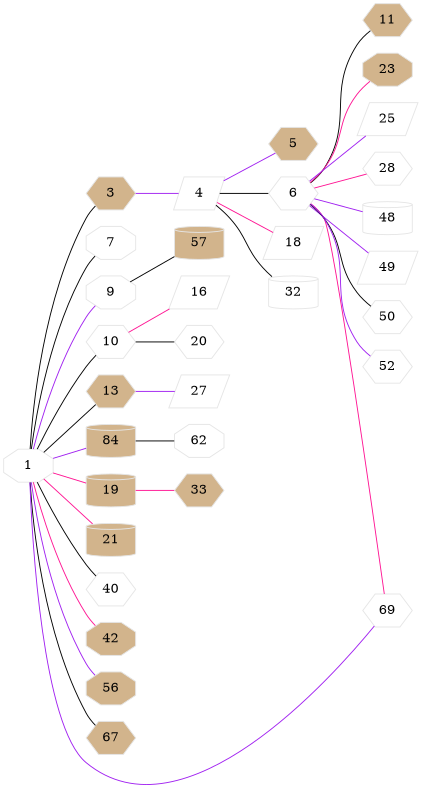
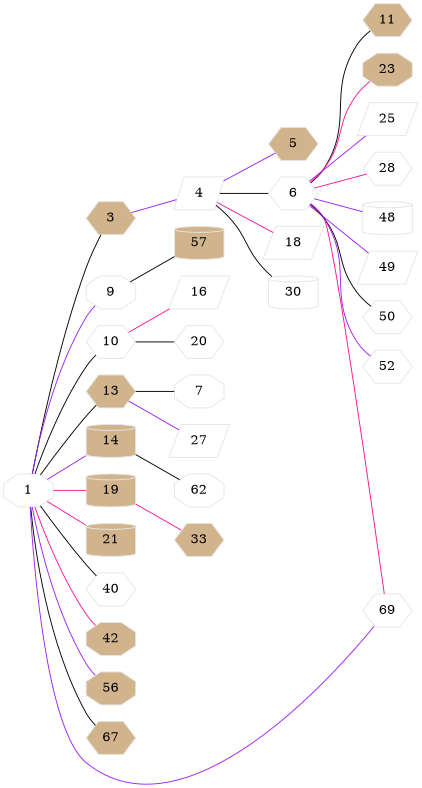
  graph {
    rankdir=LR
    node [color=gray90 fillcolor=white shape=hexagon style=filled]
    edge [color=black]
    1 [shape=octagon super="+2"]
    3 [fillcolor=tan super="+34+12"]
    7 [shape=octagon]
    9 [shape=octagon super="+15+17+46+52+51"]
    10 [super="+45+71+38"]
    13 [fillcolor=tan super="+70"]
-   14 [fillcolor=tan shape=cylinder super="+54+55+47" label=84]
+   14 [fillcolor=tan shape=cylinder super="+54+55+47"]
    19 [fillcolor=tan shape=cylinder super="+37"]
    21 [fillcolor=tan shape=cylinder super="+43"]
    40
    42 [fillcolor=tan shape=octagon]
    56 [fillcolor=tan shape=octagon]
    67 [fillcolor=tan]
    69
    4 [shape=parallelogram super="+26+65+66"]
    57 [fillcolor=tan shape=cylinder]
    16 [shape=parallelogram]
    20 [super="+39"]
    27 [shape=parallelogram]
    62 [shape=octagon]
    33 [fillcolor=tan]
    5 [fillcolor=tan super="+30"]
    6 [super="+22"]
    18 [shape=parallelogram]
-   32 [shape=cylinder]
+   32 [shape=cylinder label=30]
    11 [fillcolor=tan]
    23 [fillcolor=tan shape=octagon]
    25 [shape=parallelogram super="+60"]
    28
    48 [shape=cylinder]
    49 [shape=parallelogram]
    50
    n33 [label=52 super="+63+58"]
    1 -- 3
-   1 -- 7
+   13 -- 7
    1 -- 9 [color=purple weight=2]
    1 -- 10
    1 -- 13
    1 -- 14 [color=purple]
    1 -- 19 [color=deeppink]
    1 -- 21 [color=deeppink]
    1 -- 40
    1 -- 42 [color=deeppink]
    1 -- 56 [color=purple]
    1 -- 67
    1 -- 69 [color=purple]
    3 -- 4 [color=purple]
    9 -- 57
    10 -- 16 [color=deeppink]
    10 -- 20
    13 -- 27 [color=purple]
    14 -- 62
    19 -- 33 [color=deeppink]
    4 -- 5 [color=purple]
    4 -- 6
    4 -- 18 [color=deeppink]
    4 -- 32
    6 -- 69 [color=deeppink]
    6 -- 11
    6 -- 23 [color=deeppink]
    6 -- 25 [color=purple]
    6 -- 28 [color=deeppink]
    6 -- 48 [color=purple]
    6 -- 49 [color=purple]
    6 -- 50
    6 -- n33 [color=purple]
  }
